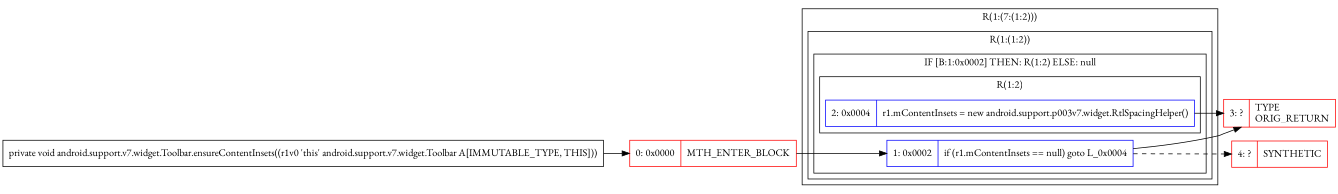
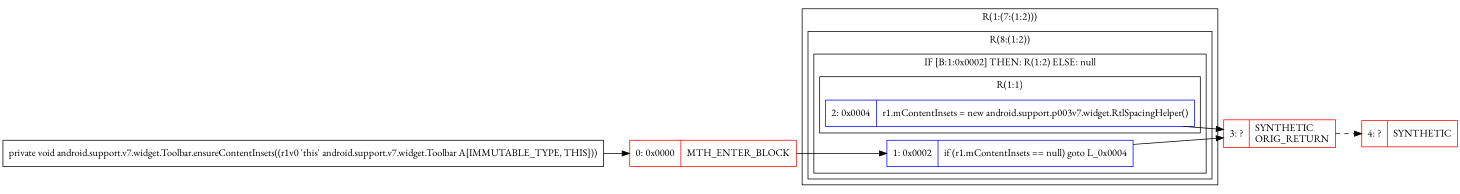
  digraph {
    fontname="EB Garamond"
    rankdir=LR
    node [color=red fontname="EB Garamond" shape=record]
    edge [fontname="EB Garamond"]
    n1 [color=blue label="{2\:\ 0x0004|r1.mContentInsets = new android.support.p003v7.widget.RtlSpacingHelper()\l}"]
    n2 [color=blue label="{1\:\ 0x0002|if (r1.mContentInsets == null) goto L_0x0004\l}"]
-   n3 [label="{3\:\ ?|TYPE\lORIG_RETURN\l}"]
+   n3 [label="{3\:\ ?|SYNTHETIC\lORIG_RETURN\l}"]
    n4 [label="{4\:\ ?|SYNTHETIC\l}"]
    n5 [label="{0\:\ 0x0000|MTH_ENTER_BLOCK\l}"]
    n6 [label="{private void android.support.v7.widget.Toolbar.ensureContentInsets((r1v0 'this' android.support.v7.widget.Toolbar A[IMMUTABLE_TYPE, THIS])) }" color=""]
    subgraph cluster_1 {
      label="R(1:(7:(1:2)))"
      subgraph cluster_2 {
-       label="R(1:(1:2))"
+       label="R(8:(1:2))"
        subgraph cluster_3 {
          label="IF [B:1:0x0002] THEN: R(1:2) ELSE: null"
          n2
          subgraph cluster_4 {
-           label="R(1:2)"
+           label="R(1:1)"
            n1
          }
        }
      }
    }
    n1 -> n3
    n2 -> n3
-   n2 -> n4 [style=dashed]
+   n3 -> n4 [style=dashed]
    n5 -> n2
    n6 -> n5
  }
